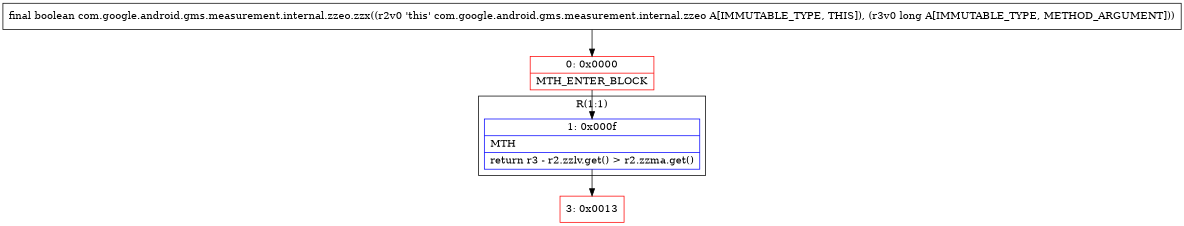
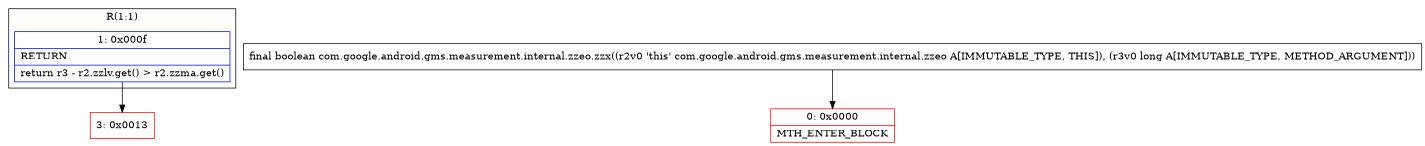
  digraph {
    node [color=red shape=record]
-   n1 [color=blue label="{1\:\ 0x000f|MTH\l|return r3 \- r2.zzlv.get() \> r2.zzma.get()\l}"]
+   n1 [color=blue label="{1\:\ 0x000f|RETURN\l|return r3 \- r2.zzlv.get() \> r2.zzma.get()\l}"]
    n2 [label="{3\:\ 0x0013}"]
    n3 [label="{0\:\ 0x0000|MTH_ENTER_BLOCK\l}"]
    n4 [label="{final boolean com.google.android.gms.measurement.internal.zzeo.zzx((r2v0 'this' com.google.android.gms.measurement.internal.zzeo A[IMMUTABLE_TYPE, THIS]), (r3v0 long A[IMMUTABLE_TYPE, METHOD_ARGUMENT])) }" color=""]
    subgraph cluster_1 {
      label="R(1:1)"
      n1
    }
    n1 -> n2
-   n3 -> n1
    n4 -> n3
  }
